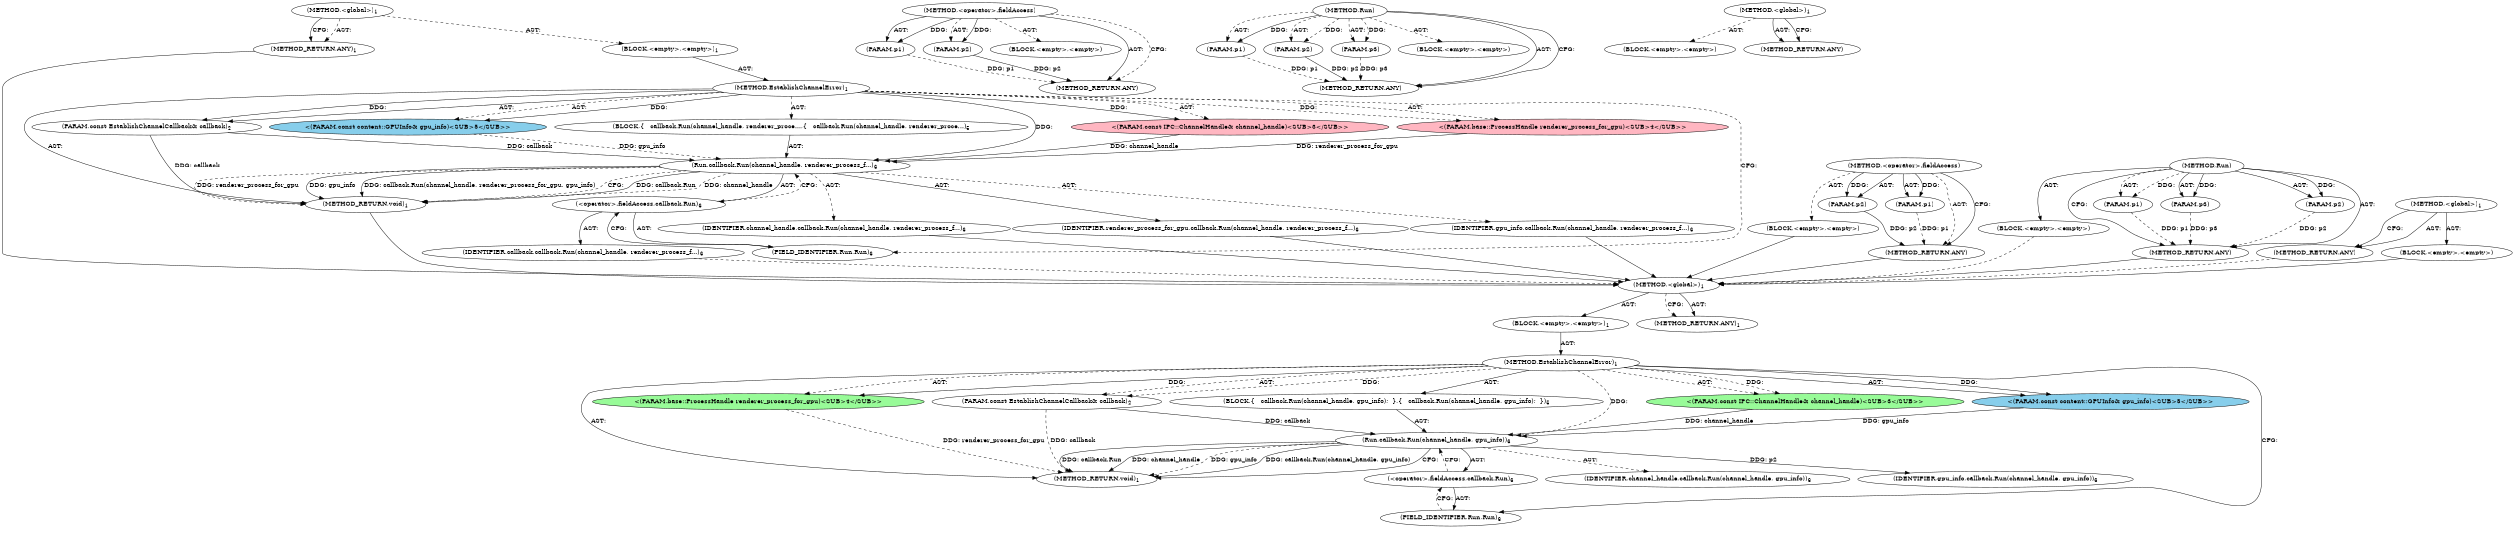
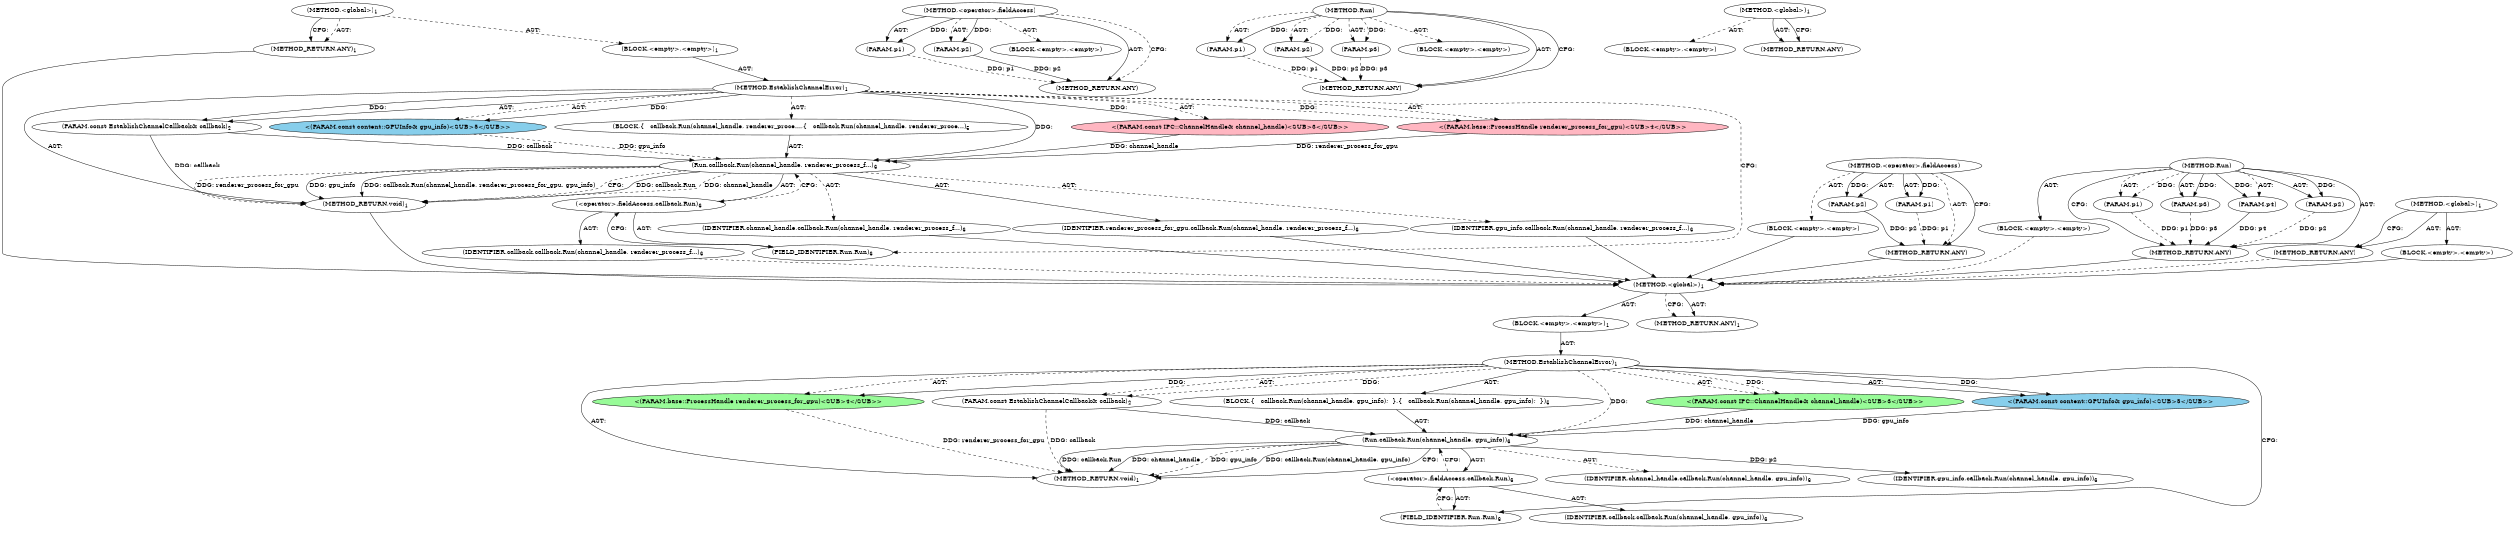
  digraph {
    edge [style=solid]
    n1 [label=<(METHOD,&lt;global&gt;)<SUB>1</SUB>>]
    n2 [label=<(BLOCK,&lt;empty&gt;,&lt;empty&gt;)<SUB>1</SUB>>]
    n3 [label=<(METHOD_RETURN,ANY)<SUB>1</SUB>>]
    n4 [label=<(METHOD,EstablishChannelError)<SUB>1</SUB>>]
    n5 [label=<(METHOD,&lt;global&gt;)<SUB>1</SUB>>]
    n6 [label=<(PARAM,const EstablishChannelCallback&amp; callback)<SUB>2</SUB>>]
    n7 [fillcolor=lightpink label="<(PARAM,const IPC::ChannelHandle&amp; channel_handle)<SUB>3</SUB>>" style=filled]
    n8 [fillcolor=lightpink label="<(PARAM,base::ProcessHandle renderer_process_for_gpu)<SUB>4</SUB>>" style=filled]
    n9 [fillcolor=skyblue label="<(PARAM,const content::GPUInfo&amp; gpu_info)<SUB>5</SUB>>" style=filled]
    n10 [label=<(BLOCK,{   callback.Run(channel_handle, renderer_proce...,{   callback.Run(channel_handle, renderer_proce...)<SUB>5</SUB>>]
    n11 [label=<(Run,callback.Run(channel_handle, renderer_process_f...)<SUB>6</SUB>>]
    n12 [label=<(FIELD_IDENTIFIER,Run,Run)<SUB>6</SUB>>]
    n13 [label=<(METHOD_RETURN,void)<SUB>1</SUB>>]
    n14 [label=<(&lt;operator&gt;.fieldAccess,callback.Run)<SUB>6</SUB>>]
    n15 [label=<(IDENTIFIER,channel_handle,callback.Run(channel_handle, renderer_process_f...)<SUB>6</SUB>>]
    n16 [label=<(IDENTIFIER,renderer_process_for_gpu,callback.Run(channel_handle, renderer_process_f...)<SUB>6</SUB>>]
    n17 [label=<(IDENTIFIER,gpu_info,callback.Run(channel_handle, renderer_process_f...)<SUB>6</SUB>>]
    n18 [label=<(IDENTIFIER,callback,callback.Run(channel_handle, renderer_process_f...)<SUB>6</SUB>>]
    n19 [label=<(BLOCK,&lt;empty&gt;,&lt;empty&gt;)<SUB>1</SUB>>]
    n20 [label=<(METHOD_RETURN,ANY)<SUB>1</SUB>>]
    n21 [label=<(METHOD,&lt;operator&gt;.fieldAccess)>]
    n22 [label=<(PARAM,p1)>]
    n23 [label=<(PARAM,p2)>]
    n24 [label=<(BLOCK,&lt;empty&gt;,&lt;empty&gt;)>]
    n25 [label=<(METHOD_RETURN,ANY)>]
    n26 [label=<(METHOD,Run)>]
    n27 [label=<(PARAM,p1)>]
    n28 [label=<(PARAM,p2)>]
    n29 [label=<(PARAM,p3)>]
+   n30 [label=<(PARAM,p4)>]
    n31 [label=<(BLOCK,&lt;empty&gt;,&lt;empty&gt;)>]
    n32 [label=<(METHOD_RETURN,ANY)>]
    n33 [label=<(METHOD,&lt;global&gt;)<SUB>1</SUB>>]
    n34 [label=<(BLOCK,&lt;empty&gt;,&lt;empty&gt;)>]
    n35 [label=<(METHOD_RETURN,ANY)>]
    n36 [label=<(METHOD,EstablishChannelError)<SUB>1</SUB>>]
    n37 [label=<(PARAM,const EstablishChannelCallback&amp; callback)<SUB>2</SUB>>]
    n38 [fillcolor=palegreen label="<(PARAM,const IPC::ChannelHandle&amp; channel_handle)<SUB>3</SUB>>" style=filled]
    n39 [fillcolor=palegreen label="<(PARAM,base::ProcessHandle renderer_process_for_gpu)<SUB>4</SUB>>" style=filled]
    n40 [fillcolor=skyblue label="<(PARAM,const content::GPUInfo&amp; gpu_info)<SUB>5</SUB>>" style=filled]
    n41 [label=<(BLOCK,{   callback.Run(channel_handle, gpu_info);  },{   callback.Run(channel_handle, gpu_info);  })<SUB>5</SUB>>]
    n42 [label=<(Run,callback.Run(channel_handle, gpu_info))<SUB>6</SUB>>]
    n43 [label=<(FIELD_IDENTIFIER,Run,Run)<SUB>6</SUB>>]
    n44 [label=<(METHOD_RETURN,void)<SUB>1</SUB>>]
    n45 [label=<(&lt;operator&gt;.fieldAccess,callback.Run)<SUB>6</SUB>>]
    n46 [label=<(IDENTIFIER,channel_handle,callback.Run(channel_handle, gpu_info))<SUB>6</SUB>>]
    n47 [label=<(IDENTIFIER,gpu_info,callback.Run(channel_handle, gpu_info))<SUB>6</SUB>>]
+   n48 [label=<(IDENTIFIER,callback,callback.Run(channel_handle, gpu_info))<SUB>6</SUB>>]
    n49 [label=<(METHOD,&lt;operator&gt;.fieldAccess)>]
    n50 [label=<(PARAM,p1)>]
    n51 [label=<(PARAM,p2)>]
    n52 [label=<(BLOCK,&lt;empty&gt;,&lt;empty&gt;)>]
    n53 [label=<(METHOD_RETURN,ANY)>]
    n54 [label=<(METHOD,Run)>]
    n55 [label=<(PARAM,p1)>]
    n56 [label=<(PARAM,p2)>]
    n57 [label=<(PARAM,p3)>]
    n58 [label=<(BLOCK,&lt;empty&gt;,&lt;empty&gt;)>]
    n59 [label=<(METHOD_RETURN,ANY)>]
    n60 [label=<(METHOD,&lt;global&gt;)<SUB>1</SUB>>]
    n61 [label=<(BLOCK,&lt;empty&gt;,&lt;empty&gt;)>]
    n62 [label=<(METHOD_RETURN,ANY)>]
    n1 -> n2 [label="AST: " style=dashed]
    n1 -> n3 [label="AST: " style=dashed]
    n1 -> n3 [label="CFG: "]
    n2 -> n4 [label="AST: "]
    n3 -> n5
    n4 -> n6 [label="AST: "]
    n4 -> n6 [label="DDG: "]
    n4 -> n7 [label="AST: " style=dashed]
    n4 -> n7 [label="DDG: "]
    n4 -> n8 [label="AST: " style=dashed]
    n4 -> n8 [label="DDG: " style=dashed]
    n4 -> n9 [label="AST: " style=dashed]
    n4 -> n9 [label="DDG: "]
    n4 -> n10 [label="AST: " style=dashed]
    n4 -> n11 [label="DDG: "]
    n4 -> n12 [label="CFG: " style=dashed]
    n4 -> n13 [label="AST: "]
    n5 -> n19 [label="AST: "]
    n5 -> n20 [label="AST: "]
    n5 -> n20 [label="CFG: " style=dashed]
    n6 -> n11 [label="DDG: callback"]
    n6 -> n13 [label="DDG: callback"]
    n7 -> n11 [label="DDG: channel_handle"]
    n8 -> n11 [label="DDG: renderer_process_for_gpu"]
    n9 -> n11 [label="DDG: gpu_info" style=dashed]
    n10 -> n11 [label="AST: "]
    n11 -> n13 [label="CFG: " style=dashed]
    n11 -> n13 [label="DDG: callback.Run"]
    n11 -> n13 [label="DDG: channel_handle" style=dashed]
    n11 -> n13 [label="DDG: renderer_process_for_gpu" style=dashed]
    n11 -> n13 [label="DDG: gpu_info"]
    n11 -> n13 [label="DDG: callback.Run(channel_handle, renderer_process_for_gpu, gpu_info)"]
    n11 -> n14 [label="AST: "]
    n11 -> n15 [label="AST: " style=dashed]
    n11 -> n16 [label="AST: "]
    n11 -> n17 [label="AST: " style=dashed]
    n12 -> n14 [label="CFG: "]
    n13 -> n5
    n14 -> n11 [label="CFG: " style=dashed]
    n14 -> n12 [label="AST: "]
    n14 -> n18 [label="AST: "]
    n15 -> n5
    n16 -> n5
    n17 -> n5
    n18 -> n5 [style=dashed]
    n19 -> n36 [label="AST: "]
    n21 -> n22 [label="AST: "]
    n21 -> n22 [label="DDG: "]
    n21 -> n23 [label="AST: "]
    n21 -> n23 [label="DDG: "]
    n21 -> n24 [label="AST: " style=dashed]
    n21 -> n25 [label="AST: " style=dashed]
    n21 -> n25 [label="CFG: "]
    n22 -> n25 [label="DDG: p1" style=dashed]
    n23 -> n25 [label="DDG: p2"]
    n24 -> n5
    n25 -> n5
    n26 -> n27 [label="AST: " style=dashed]
    n26 -> n27 [label="DDG: " style=dashed]
    n26 -> n28 [label="AST: "]
    n26 -> n28 [label="DDG: "]
    n26 -> n29 [label="AST: "]
    n26 -> n29 [label="DDG: "]
+   n26 -> n30 [label="AST: " style=dashed]
+   n26 -> n30 [label="DDG: "]
    n26 -> n31 [label="AST: "]
    n26 -> n32 [label="AST: "]
    n26 -> n32 [label="CFG: "]
    n27 -> n32 [label="DDG: p1" style=dashed]
    n28 -> n32 [label="DDG: p2" style=dashed]
    n29 -> n32 [label="DDG: p3" style=dashed]
+   n30 -> n32 [label="DDG: p4"]
    n31 -> n5 [style=dashed]
    n32 -> n5
    n33 -> n34 [label="AST: "]
    n33 -> n35 [label="AST: "]
    n33 -> n35 [label="CFG: "]
    n34 -> n5
    n35 -> n5 [style=dashed]
    n36 -> n37 [label="AST: " style=dashed]
    n36 -> n37 [label="DDG: " style=dashed]
    n36 -> n38 [label="AST: " style=dashed]
    n36 -> n38 [label="DDG: " style=dashed]
    n36 -> n39 [label="AST: " style=dashed]
    n36 -> n39 [label="DDG: "]
    n36 -> n40 [label="AST: "]
    n36 -> n40 [label="DDG: "]
    n36 -> n41 [label="AST: "]
    n36 -> n42 [label="DDG: " style=dashed]
    n36 -> n43 [label="CFG: "]
    n36 -> n44 [label="AST: "]
    n37 -> n42 [label="DDG: callback"]
    n37 -> n44 [label="DDG: callback" style=dashed]
    n38 -> n42 [label="DDG: channel_handle"]
    n39 -> n44 [label="DDG: renderer_process_for_gpu" style=dashed]
    n40 -> n42 [label="DDG: gpu_info"]
    n41 -> n42 [label="AST: "]
    n42 -> n44 [label="CFG: "]
    n42 -> n44 [label="DDG: callback.Run"]
    n42 -> n44 [label="DDG: channel_handle"]
    n42 -> n44 [label="DDG: gpu_info" style=dashed]
    n42 -> n44 [label="DDG: callback.Run(channel_handle, gpu_info)"]
    n42 -> n45 [label="AST: "]
    n42 -> n46 [label="AST: " style=dashed]
    n42 -> n47 [label="DDG: p2"]
    n43 -> n45 [label="CFG: " style=dashed]
    n45 -> n42 [label="CFG: " style=dashed]
    n45 -> n43 [label="AST: "]
+   n45 -> n48 [label="AST: "]
    n49 -> n50 [label="AST: "]
    n49 -> n50 [label="DDG: "]
    n49 -> n51 [label="AST: " style=dashed]
    n49 -> n51 [label="DDG: "]
    n49 -> n52 [label="AST: " style=dashed]
    n49 -> n53 [label="AST: "]
    n49 -> n53 [label="CFG: " style=dashed]
    n50 -> n53 [label="DDG: p1" style=dashed]
    n51 -> n53 [label="DDG: p2"]
    n54 -> n55 [label="AST: " style=dashed]
    n54 -> n55 [label="DDG: "]
    n54 -> n56 [label="AST: " style=dashed]
    n54 -> n56 [label="DDG: " style=dashed]
    n54 -> n57 [label="AST: " style=dashed]
    n54 -> n57 [label="DDG: " style=dashed]
    n54 -> n58 [label="AST: " style=dashed]
    n54 -> n59 [label="AST: "]
    n54 -> n59 [label="CFG: "]
    n55 -> n59 [label="DDG: p1" style=dashed]
    n56 -> n59 [label="DDG: p2"]
    n57 -> n59 [label="DDG: p3" style=dashed]
    n60 -> n61 [label="AST: " style=dashed]
    n60 -> n62 [label="AST: "]
    n60 -> n62 [label="CFG: "]
  }
